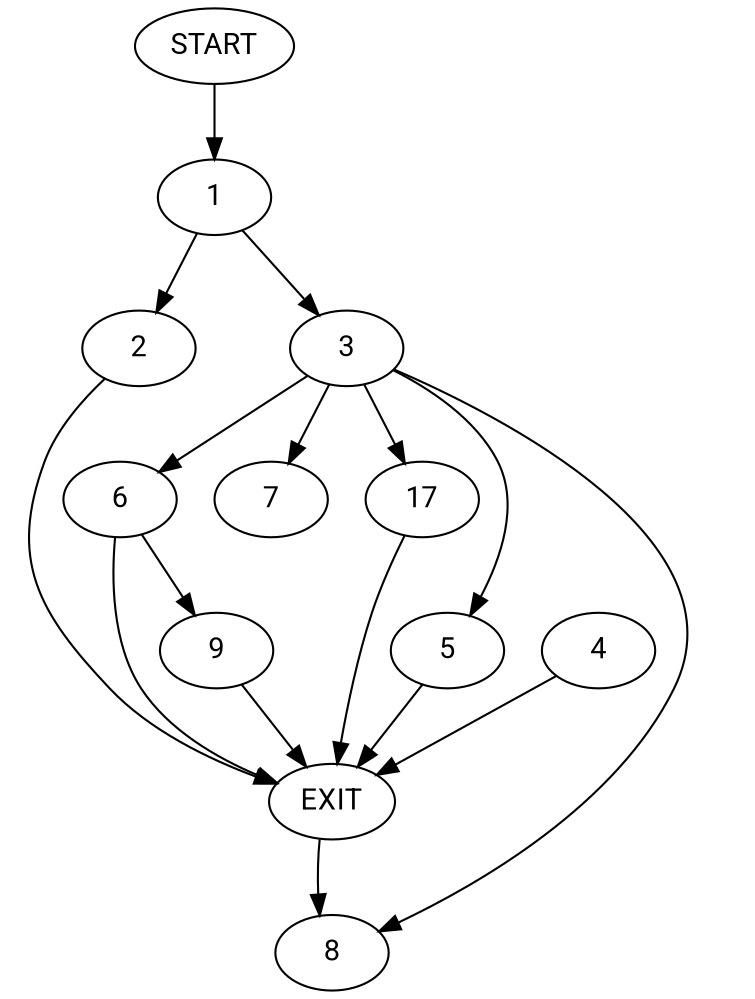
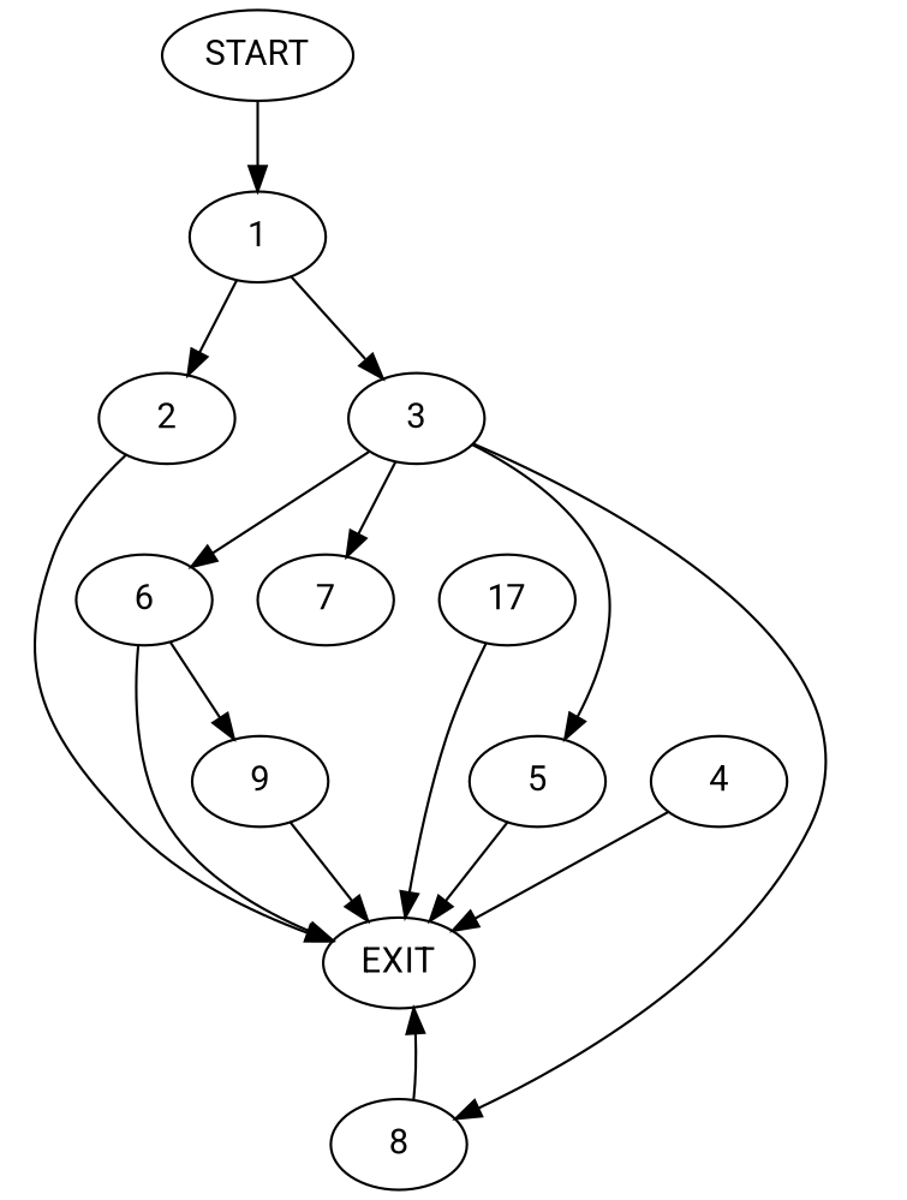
  digraph {
    fontname=Roboto
    node [fontname=Roboto]
    edge [fontname=Roboto]
    n1 [label=START]
    1
    2
    3
    n5 [label=EXIT]
    5
    6
    7
    8
    n10 [label=17]
    4
    9
    n1 -> 1
    1 -> 2
    1 -> 3
    2 -> n5
    3 -> 5
    3 -> 6
    3 -> 7
    3 -> 8
-   3 -> n10
    5 -> n5
    6 -> n5
    6 -> 9
-   n5 -> 8
+   8 -> n5
    n10 -> n5
    4 -> n5
    9 -> n5
  }
